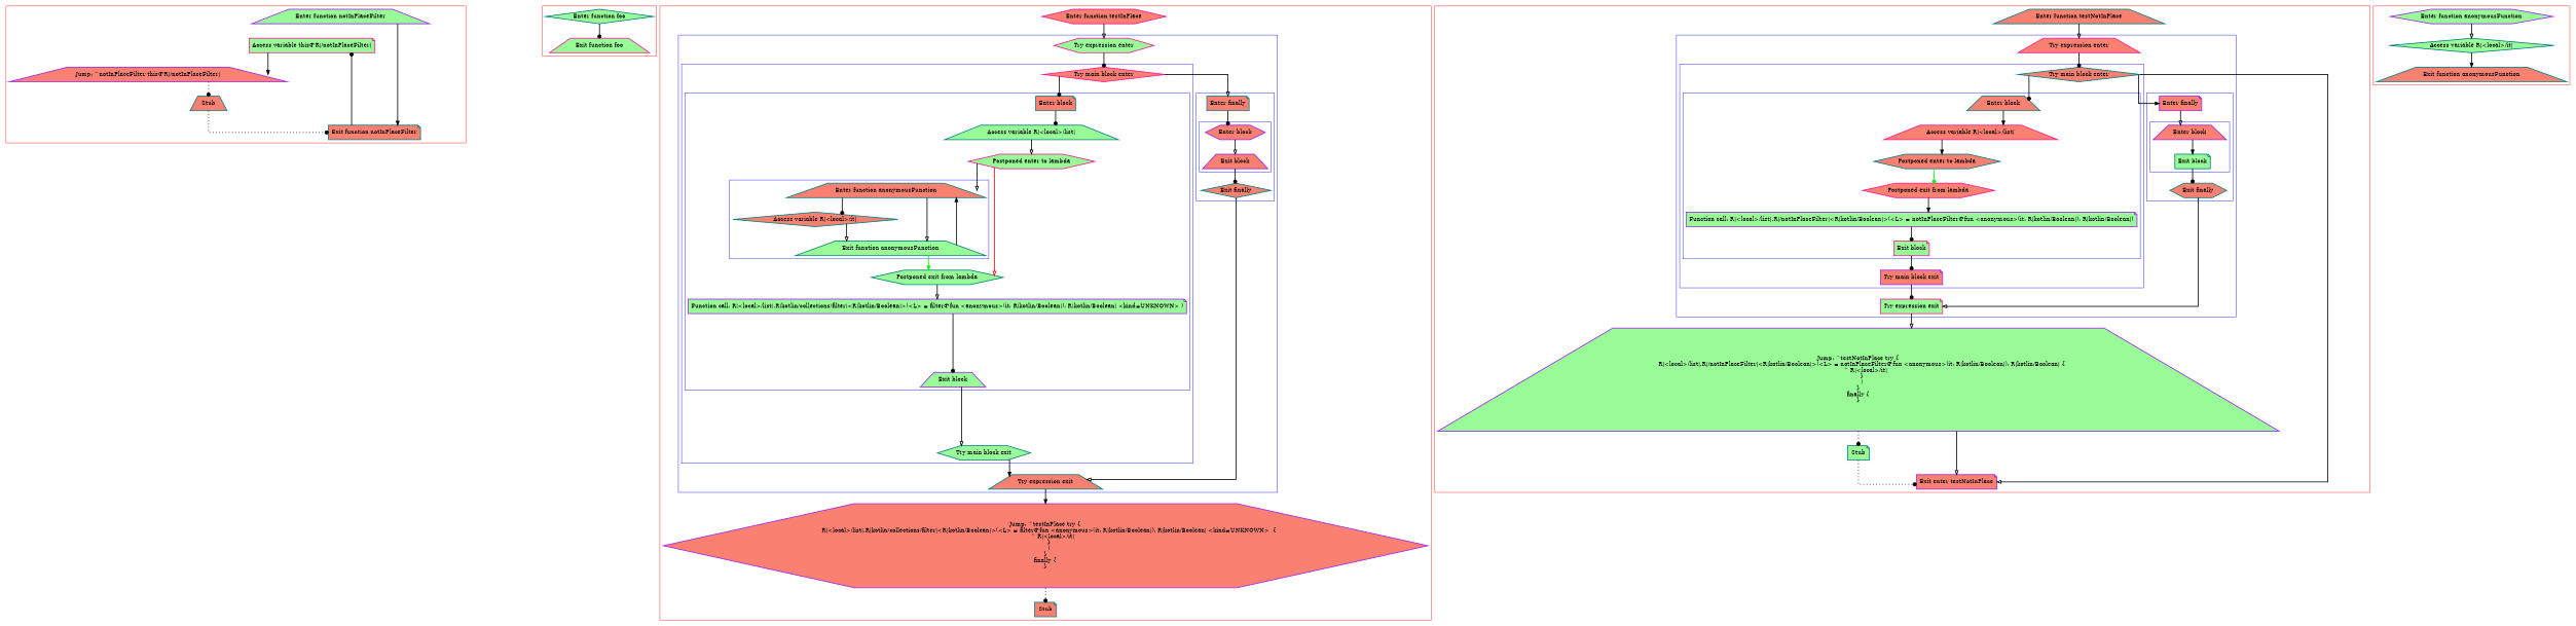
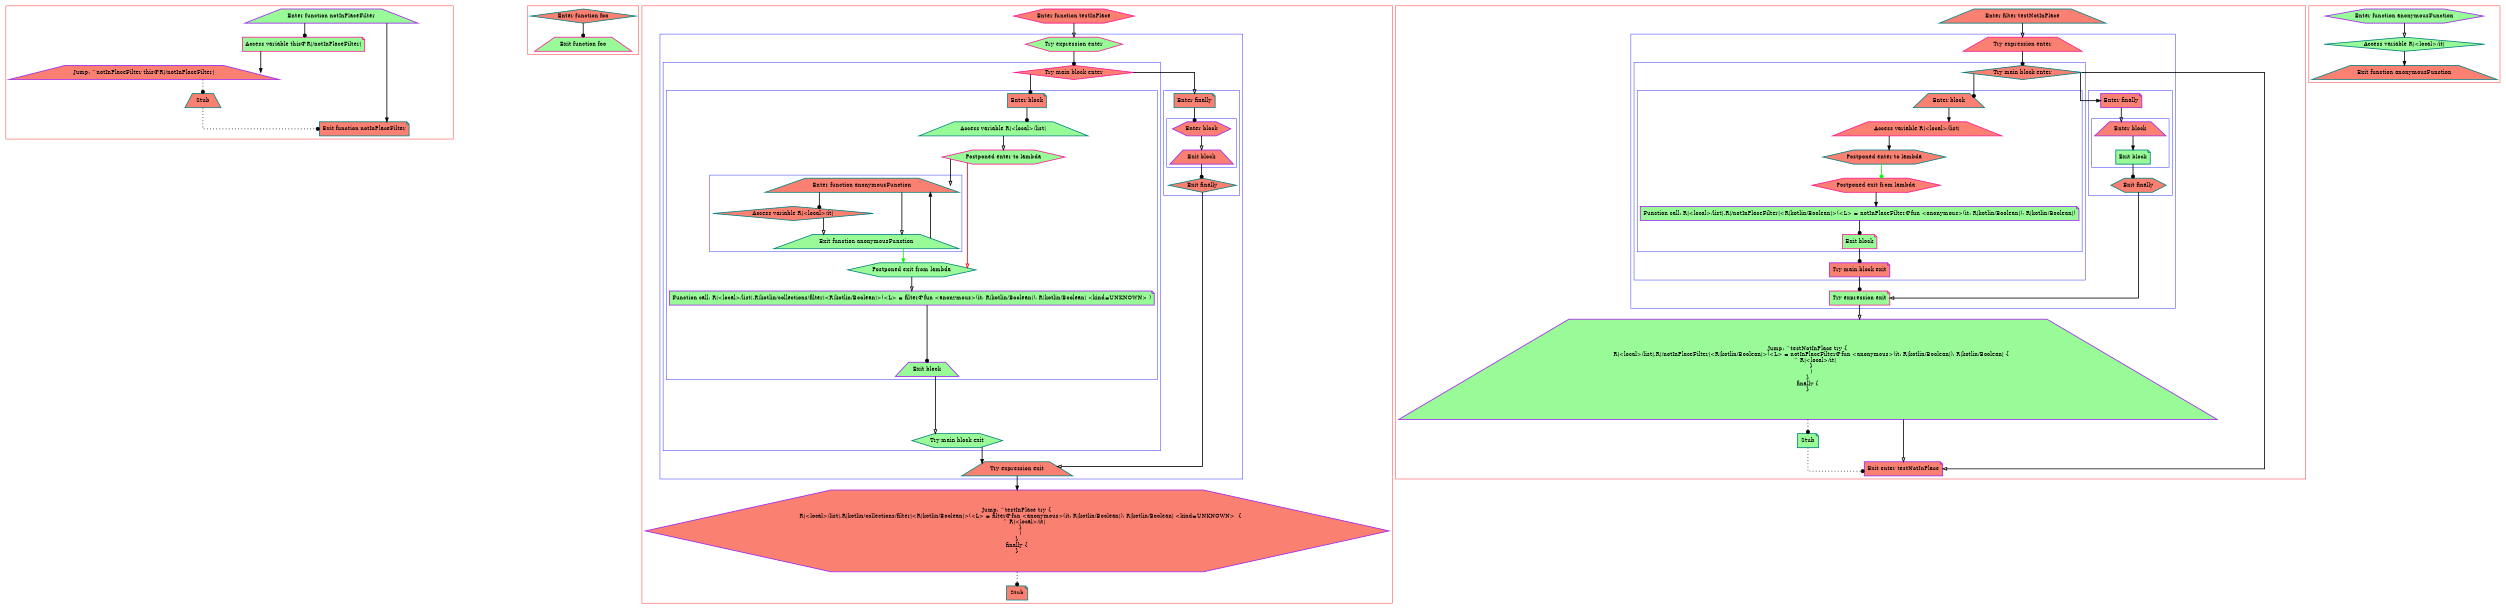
  digraph {
    nodesep=3
    splines=ortho
    node [color=teal fillcolor=salmon penwidth=2 shape=trapezium style=filled]
    edge [arrowhead=dot penwidth=2]
    n1 [color=purple fillcolor=palegreen label="Enter function notInPlaceFilter"]
    n2 [color=deeppink fillcolor=palegreen label="Access variable this@R|/notInPlaceFilter|" shape=note]
    n3 [color=purple label="Jump: ^notInPlaceFilter this@R|/notInPlaceFilter|"]
    n4 [label=Stub]
    n5 [label="Exit function notInPlaceFilter" shape=note]
-   n6 [fillcolor=palegreen label="Enter function foo" shape=diamond]
+   n6 [label="Enter function foo" shape=diamond]
    n7 [color=deeppink fillcolor=palegreen label="Exit function foo"]
    n8 [label="Enter function anonymousFunction"]
    n9 [label="Access variable R|<local>/it|" shape=diamond]
    n10 [fillcolor=palegreen label="Exit function anonymousFunction"]
    n11 [label="Enter block" shape=note]
    n12 [fillcolor=palegreen label="Access variable R|<local>/list|"]
    n13 [color=deeppink fillcolor=palegreen label="Postponed enter to lambda" shape=hexagon]
    n14 [fillcolor=palegreen label="Postponed exit from lambda" shape=hexagon]
    n15 [color=purple fillcolor=palegreen label="Function call: R|<local>/list|.R|kotlin/collections/filter|<R|kotlin/Boolean|>(<L> = filter@fun <anonymous>(it: R|kotlin/Boolean|): R|kotlin/Boolean| <kind=UNKNOWN> )" shape=note]
    n16 [color=purple fillcolor=palegreen label="Exit block"]
    n17 [color=deeppink label="Try main block enter" shape=diamond]
    n18 [fillcolor=palegreen label="Try main block exit" shape=hexagon]
    n19 [color=purple label="Enter block" shape=hexagon]
    n20 [color=purple label="Exit block"]
    n21 [label="Enter finally" shape=note]
    n22 [label="Exit finally" shape=diamond]
    n23 [color=deeppink fillcolor=palegreen label="Try expression enter" shape=hexagon]
    n24 [label="Try expression exit"]
    n25 [color=deeppink label="Enter function testInPlace" shape=hexagon]
    n26 [color=purple label="Jump: ^testInPlace try {\n    R|<local>/list|.R|kotlin/collections/filter|<R|kotlin/Boolean|>(<L> = filter@fun <anonymous>(it: R|kotlin/Boolean|): R|kotlin/Boolean| <kind=UNKNOWN>  {\n        ^ R|<local>/it|\n    }\n    )\n}\nfinally {\n}\n" shape=hexagon]
    n27 [label=Stub shape=note]
    n28 [label="Enter block"]
    n29 [color=deeppink label="Access variable R|<local>/list|"]
    n30 [label="Postponed enter to lambda" shape=hexagon]
    n31 [color=deeppink label="Postponed exit from lambda" shape=hexagon]
    n32 [color=purple fillcolor=palegreen label="Function call: R|<local>/list|.R|/notInPlaceFilter|<R|kotlin/Boolean|>(<L> = notInPlaceFilter@fun <anonymous>(it: R|kotlin/Boolean|): R|kotlin/Boolean|)" shape=note]
    n33 [color=deeppink fillcolor=palegreen label="Exit block" shape=note]
    n34 [label="Try main block enter" shape=diamond]
    n35 [color=purple label="Try main block exit" shape=note]
    n36 [color=purple label="Enter block"]
    n37 [fillcolor=palegreen label="Exit block" shape=note]
    n38 [color=purple label="Enter finally" shape=note]
    n39 [label="Exit finally" shape=hexagon]
    n40 [color=deeppink label="Try expression enter"]
    n41 [color=deeppink fillcolor=palegreen label="Try expression exit" shape=note]
-   n42 [label="Enter function testNotInPlace"]
+   n42 [label="Enter filter testNotInPlace"]
    n43 [color=purple fillcolor=palegreen label="Jump: ^testNotInPlace try {\n    R|<local>/list|.R|/notInPlaceFilter|<R|kotlin/Boolean|>(<L> = notInPlaceFilter@fun <anonymous>(it: R|kotlin/Boolean|): R|kotlin/Boolean| {\n        ^ R|<local>/it|\n    }\n    )\n}\nfinally {\n}\n"]
    n44 [fillcolor=palegreen label=Stub shape=note]
    n45 [color=purple label="Exit enter testNotInPlace" shape=note]
    n46 [color=purple fillcolor=palegreen label="Enter function anonymousFunction" shape=hexagon]
    n47 [fillcolor=palegreen label="Access variable R|<local>/it|" shape=diamond]
    n48 [label="Exit function anonymousFunction"]
    subgraph cluster_1 {
      color=red
      n1
      n2
      n3
      n4
      n5
    }
    subgraph cluster_2 {
      color=red
      n6
      n7
    }
    subgraph cluster_3 {
      color=red
      n25
      n26
      n27
      subgraph cluster_4 {
        color=blue
        n23
        n24
        subgraph cluster_5 {
          color=blue
          n17
          n18
          subgraph cluster_6 {
            color=blue
            n11
            n12
            n13
            n14
            n15
            n16
            subgraph cluster_7 {
              color=blue
              n8
              n9
              n10
            }
          }
        }
        subgraph cluster_8 {
          color=blue
          n21
          n22
          subgraph cluster_9 {
            color=blue
            n19
            n20
          }
        }
      }
    }
    subgraph cluster_10 {
      color=red
      n42
      n43
      n44
      n45
      subgraph cluster_11 {
        color=blue
        n40
        n41
        subgraph cluster_12 {
          color=blue
          n34
          n35
          subgraph cluster_13 {
            color=blue
            n28
            n29
            n30
            n31
            n32
            n33
          }
        }
        subgraph cluster_14 {
          color=blue
          n38
          n39
          subgraph cluster_15 {
            color=blue
            n36
            n37
          }
        }
      }
    }
    subgraph cluster_16 {
      color=red
      n46
      n47
      n48
    }
-   n5 -> n2
+   n1 -> n2
    n1 -> n5 [arrowhead=normal]
    n2 -> n3 [arrowhead=normal]
    n3 -> n4 [style=dotted]
    n4 -> n5 [style=dotted]
    n6 -> n7
    n8 -> n9
    n8 -> n10 [arrowhead=onormal]
    n9 -> n10 [arrowhead=onormal]
    n10 -> n8 [arrowhead=normal]
    n10 -> n14 [arrowhead=normal color=green]
    n11 -> n12
    n12 -> n13 [arrowhead=onormal]
    n13 -> n8 [arrowhead=onormal]
    n13 -> n14 [arrowhead=onormal color=red]
    n14 -> n15 [arrowhead=onormal]
    n15 -> n16
    n16 -> n18 [arrowhead=onormal]
    n17 -> n11
    n17 -> n21 [arrowhead=onormal]
    n18 -> n24 [arrowhead=normal]
    n19 -> n20 [arrowhead=onormal]
    n20 -> n22
    n21 -> n19
    n22 -> n24 [arrowhead=onormal]
    n23 -> n17
    n24 -> n26 [arrowhead=normal]
    n25 -> n23 [arrowhead=onormal]
    n26 -> n27 [style=dotted]
    n28 -> n29 [arrowhead=normal]
    n29 -> n30 [arrowhead=normal]
    n30 -> n31 [color=green]
    n31 -> n32 [arrowhead=normal]
    n32 -> n33
    n33 -> n35
    n34 -> n28
    n34 -> n38 [arrowhead=normal]
    n34 -> n45 [arrowhead=onormal]
    n35 -> n41
    n36 -> n37 [arrowhead=normal]
    n37 -> n39
    n38 -> n36 [arrowhead=onormal]
    n39 -> n41 [arrowhead=onormal]
    n40 -> n34
    n41 -> n43 [arrowhead=onormal]
    n42 -> n40 [arrowhead=onormal]
    n43 -> n44 [style=dotted]
    n43 -> n45 [arrowhead=onormal]
    n44 -> n45 [style=dotted]
    n46 -> n47 [arrowhead=onormal]
    n47 -> n48 [arrowhead=normal]
  }
